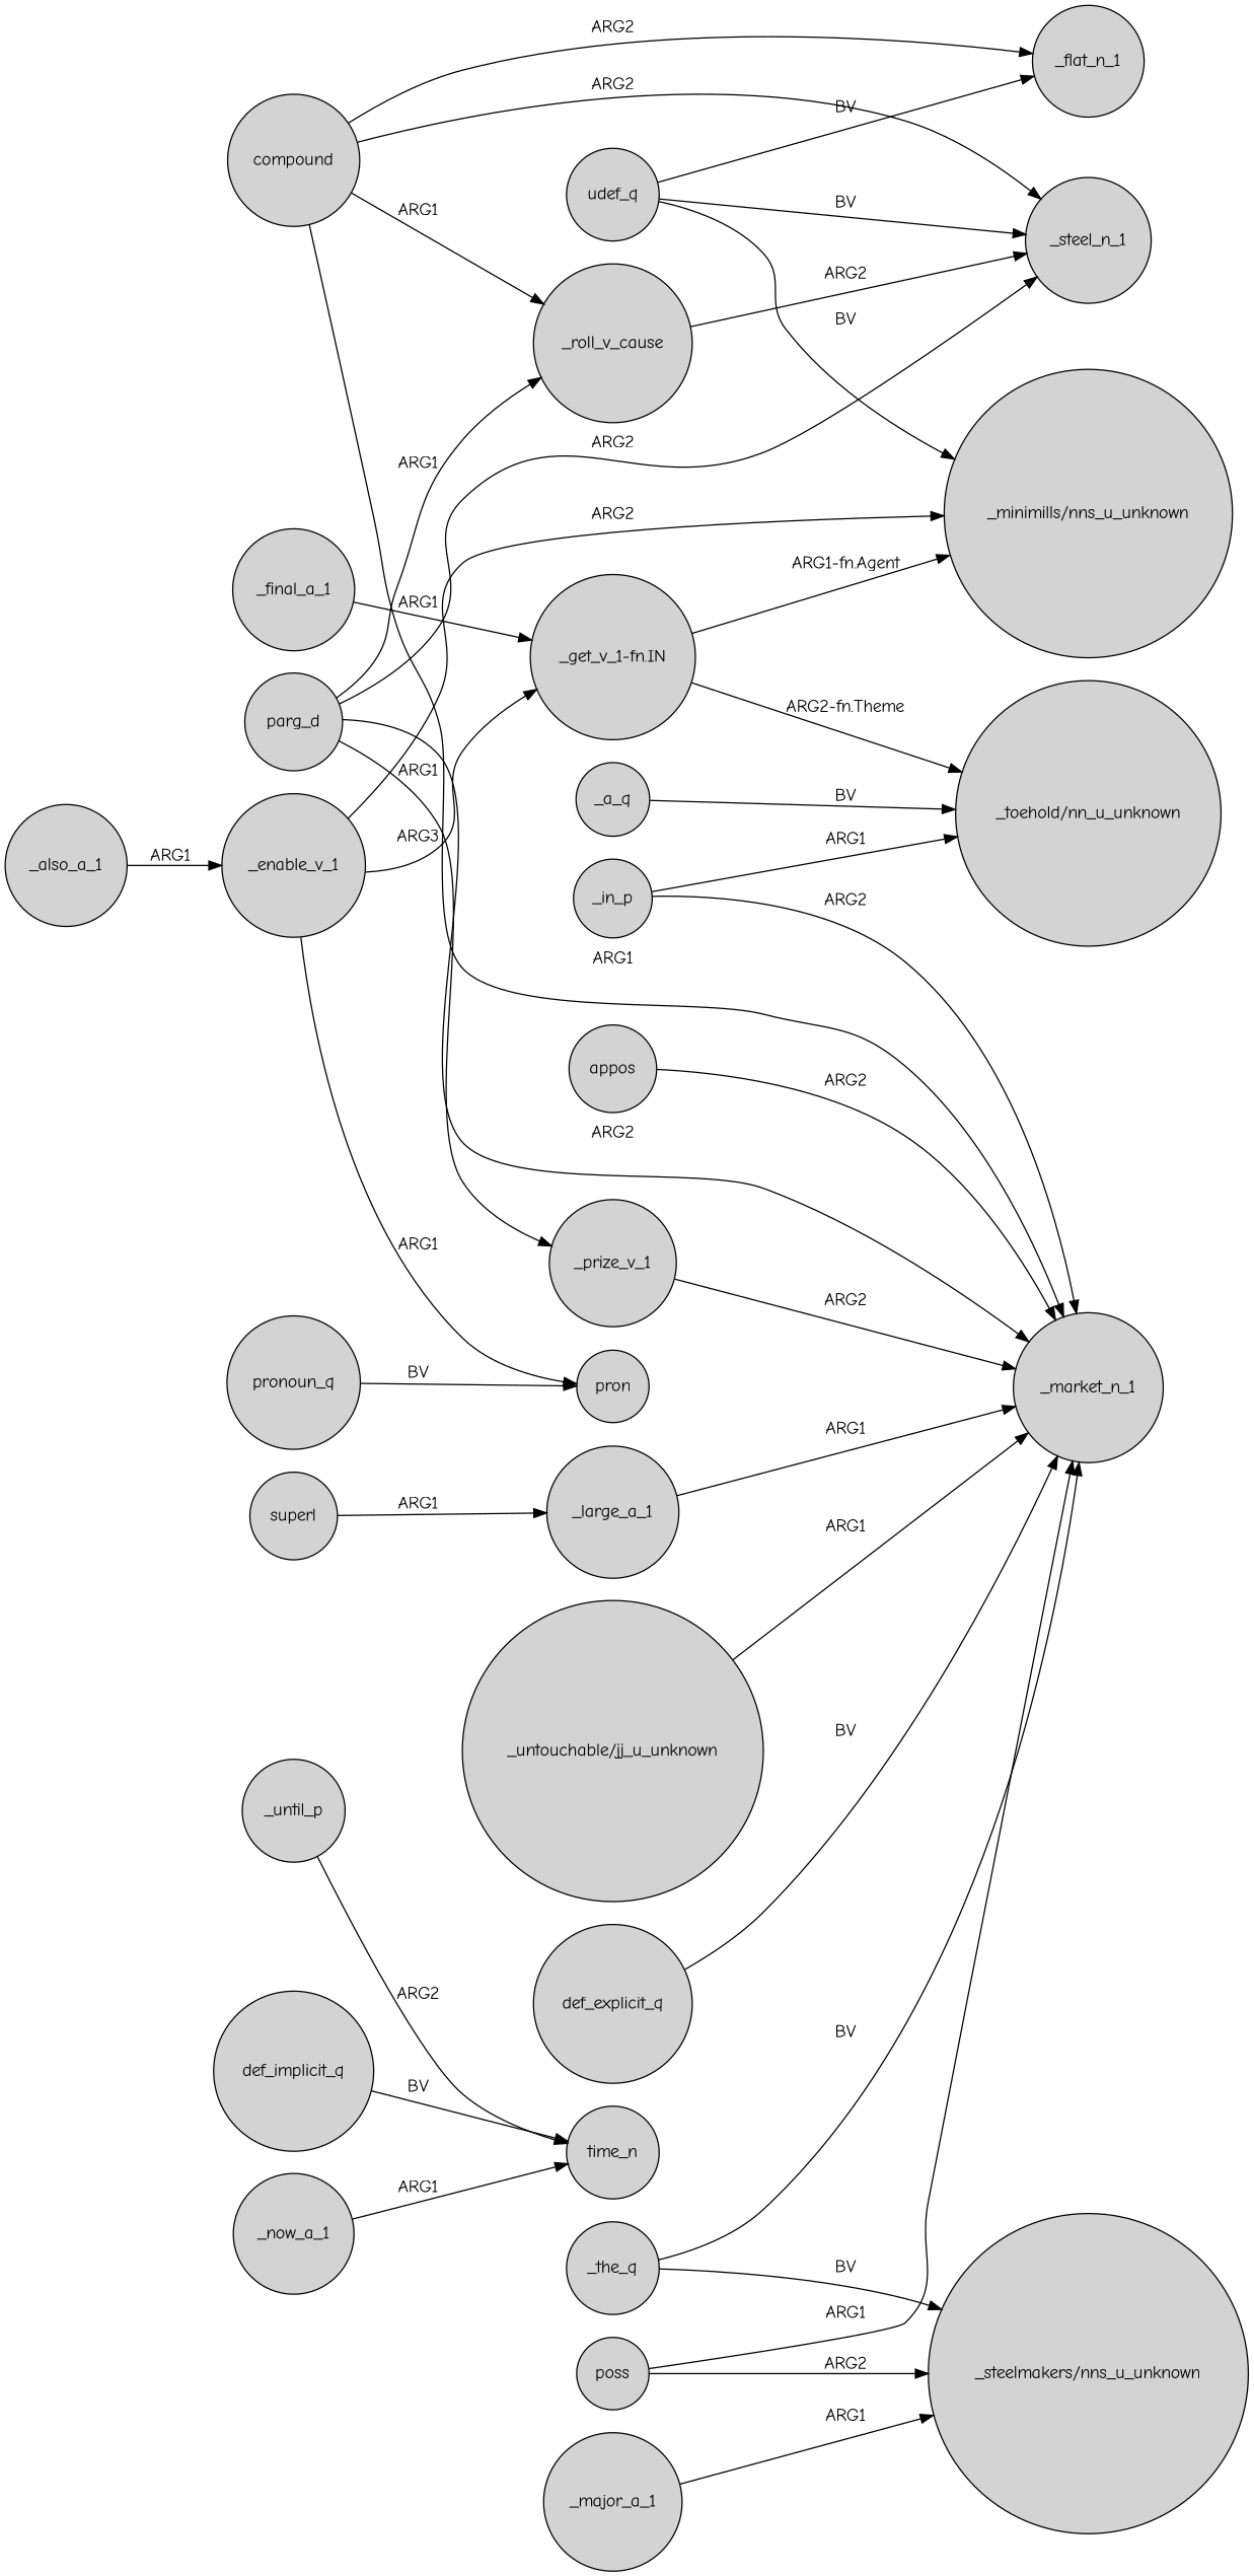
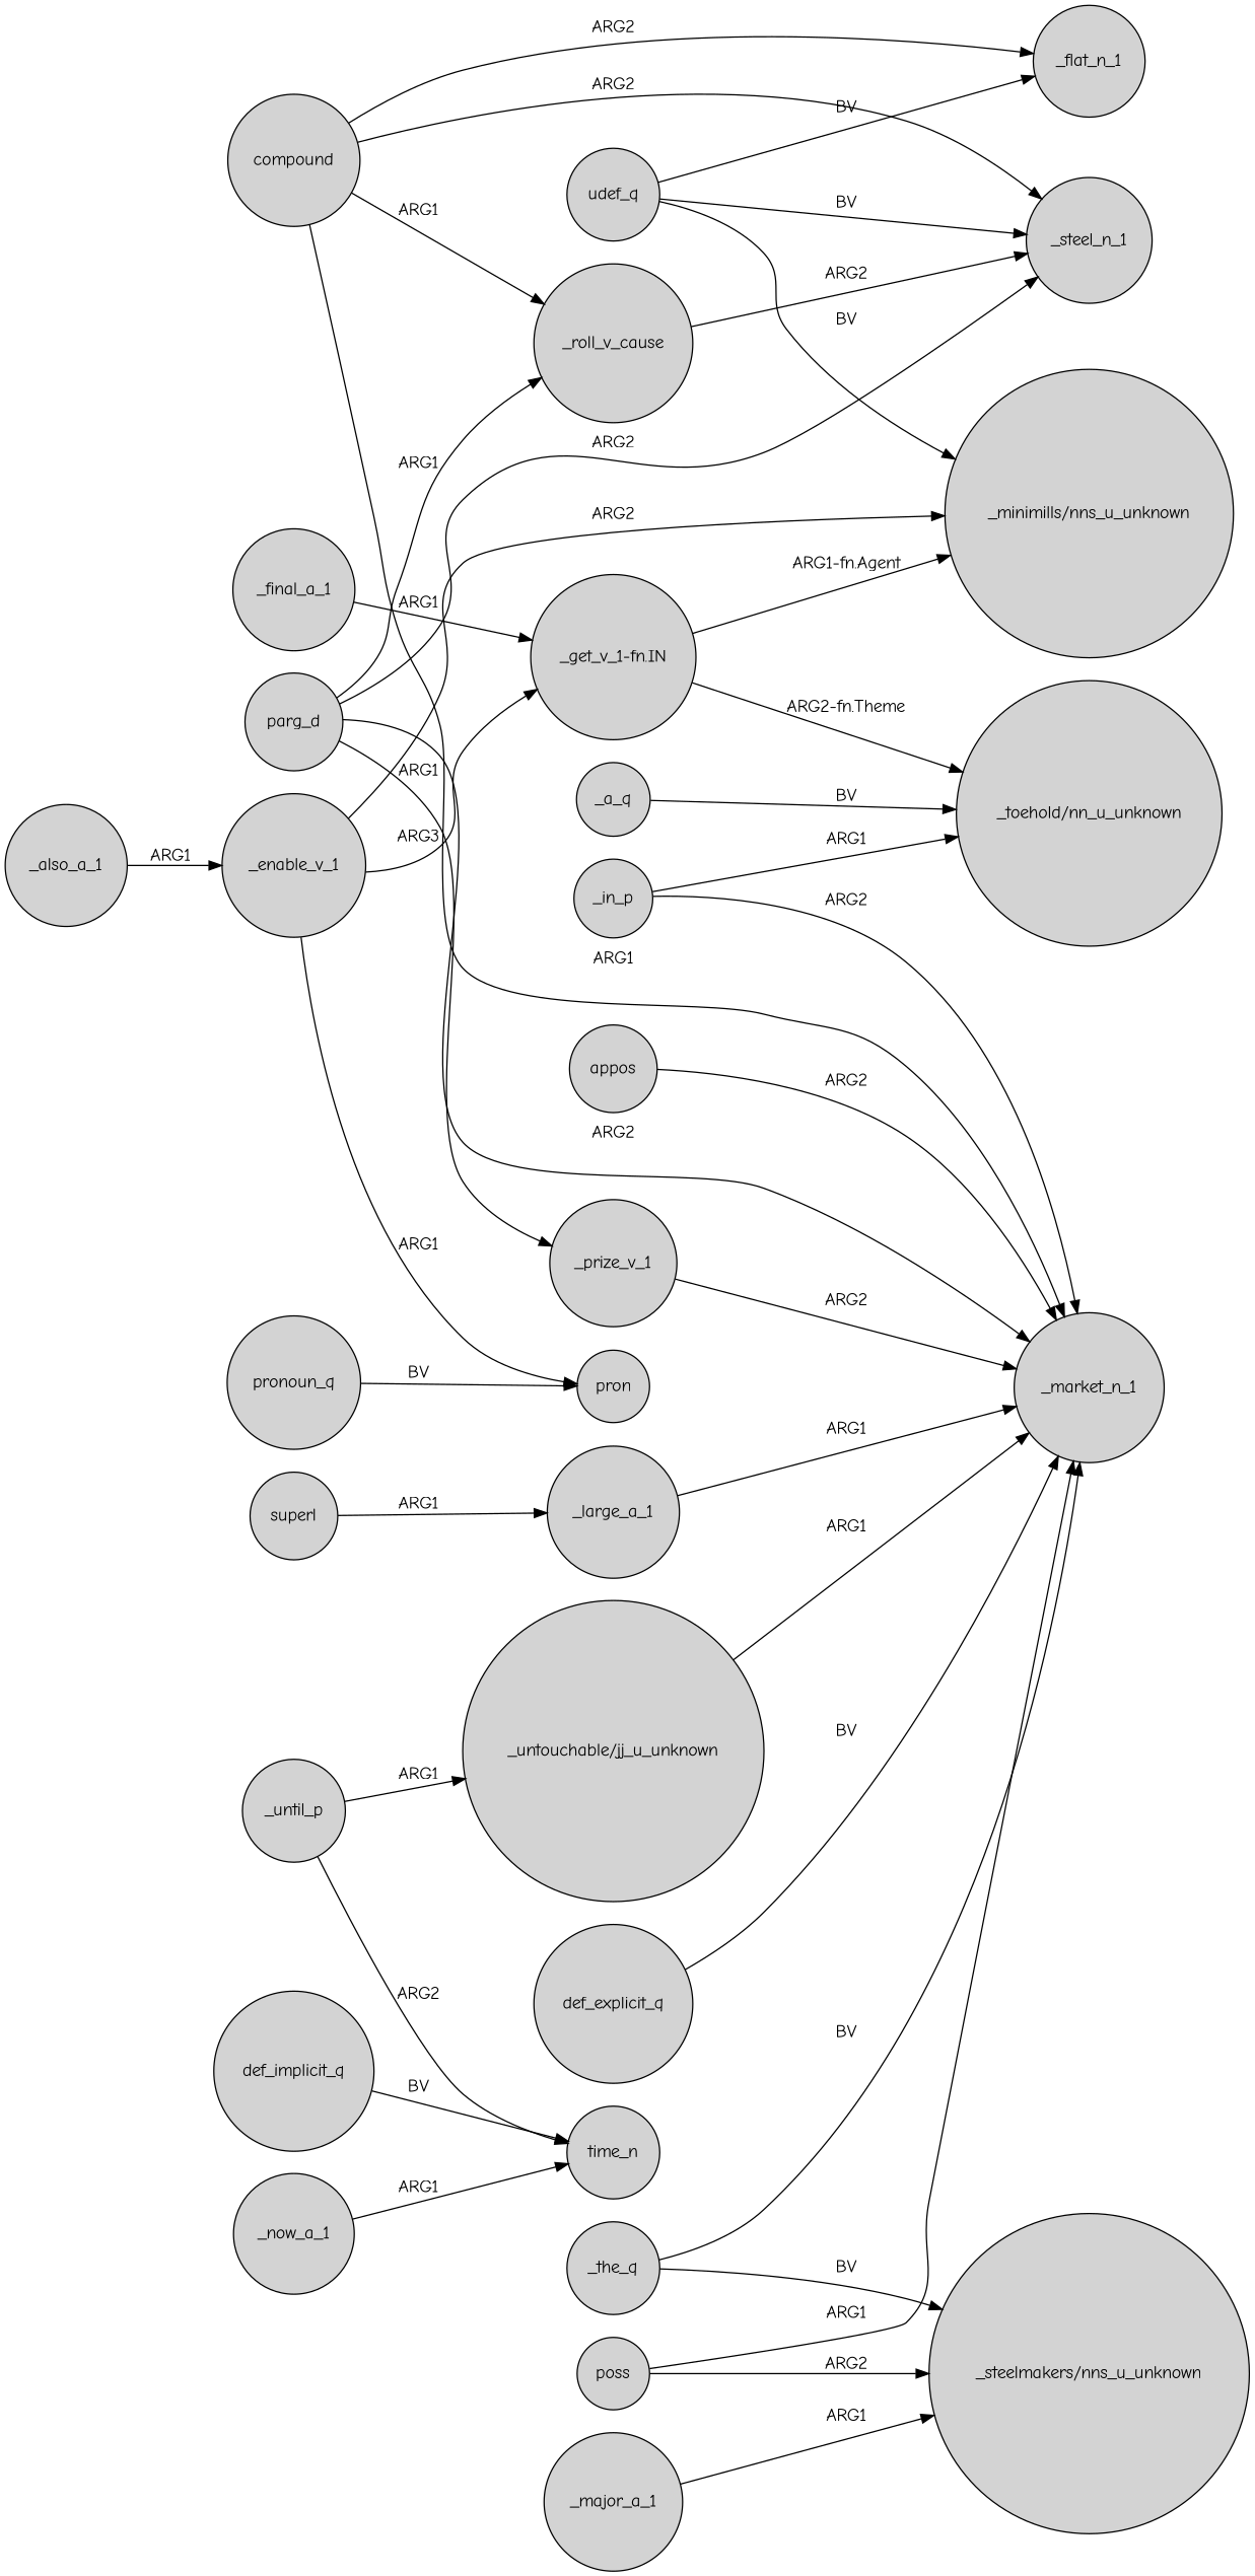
  digraph {
    fontname="Comic Neue"
    rankdir=LR
    node [fontname="Comic Neue" shape=circle style=filled]
    edge [fontname="Comic Neue"]
    superl
    _large_a_1
    _market_n_1
    _prize_v_1
    _enable_v_1
    "_get_v_1-fn.IN"
    "_minimills/nns_u_unknown"
    pron
    "_toehold/nn_u_unknown"
    compound
    _roll_v_cause
    _steel_n_1
    _flat_n_1
    _in_p
    parg_d
    udef_q
    "_untouchable/jj_u_unknown"
    def_explicit_q
    _until_p
    time_n
    poss
    "_steelmakers/nns_u_unknown"
    pronoun_q
    _also_a_1
    _the_q
    _now_a_1
    _major_a_1
    _a_q
    _final_a_1
    appos
    def_implicit_q
    superl -> _large_a_1 [label=ARG1]
    _large_a_1 -> _market_n_1 [label=ARG1]
    _prize_v_1 -> _market_n_1 [label=ARG2]
    _enable_v_1 -> "_get_v_1-fn.IN" [label=ARG3]
    _enable_v_1 -> "_minimills/nns_u_unknown" [label=ARG2]
    _enable_v_1 -> pron [label=ARG1]
    "_get_v_1-fn.IN" -> "_minimills/nns_u_unknown" [label="ARG1-fn.Agent"]
    "_get_v_1-fn.IN" -> "_toehold/nn_u_unknown" [label="ARG2-fn.Theme"]
    compound -> _market_n_1 [label=ARG1]
    compound -> _roll_v_cause [label=ARG1]
    compound -> _steel_n_1 [label=ARG2]
    compound -> _flat_n_1 [label=ARG2]
    _roll_v_cause -> _steel_n_1 [label=ARG2]
    _in_p -> _market_n_1 [label=ARG2]
    _in_p -> "_toehold/nn_u_unknown" [label=ARG1]
    parg_d -> _market_n_1 [label=ARG2]
    parg_d -> _prize_v_1 [label=ARG1]
    parg_d -> _roll_v_cause [label=ARG1]
    parg_d -> _steel_n_1 [label=ARG2]
    udef_q -> "_minimills/nns_u_unknown" [label=BV]
    udef_q -> _steel_n_1 [label=BV]
    udef_q -> _flat_n_1 [label=BV]
    "_untouchable/jj_u_unknown" -> _market_n_1 [label=ARG1]
    def_explicit_q -> _market_n_1 [label=BV]
+   _until_p -> "_untouchable/jj_u_unknown" [label=ARG1]
    _until_p -> time_n [label=ARG2]
    poss -> _market_n_1 [label=ARG1]
    poss -> "_steelmakers/nns_u_unknown" [label=ARG2]
    pronoun_q -> pron [label=BV]
    _also_a_1 -> _enable_v_1 [label=ARG1]
    _the_q -> _market_n_1 [label=BV]
    _the_q -> "_steelmakers/nns_u_unknown" [label=BV]
    _now_a_1 -> time_n [label=ARG1]
    _major_a_1 -> "_steelmakers/nns_u_unknown" [label=ARG1]
    _a_q -> "_toehold/nn_u_unknown" [label=BV]
    _final_a_1 -> "_get_v_1-fn.IN" [label=ARG1]
    appos -> _market_n_1 [label=ARG2]
    def_implicit_q -> time_n [label=BV]
  }
